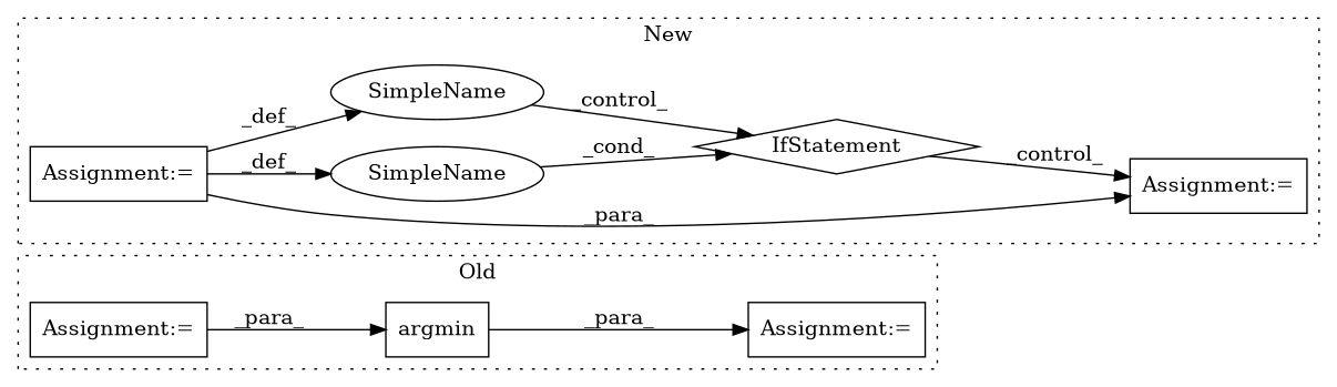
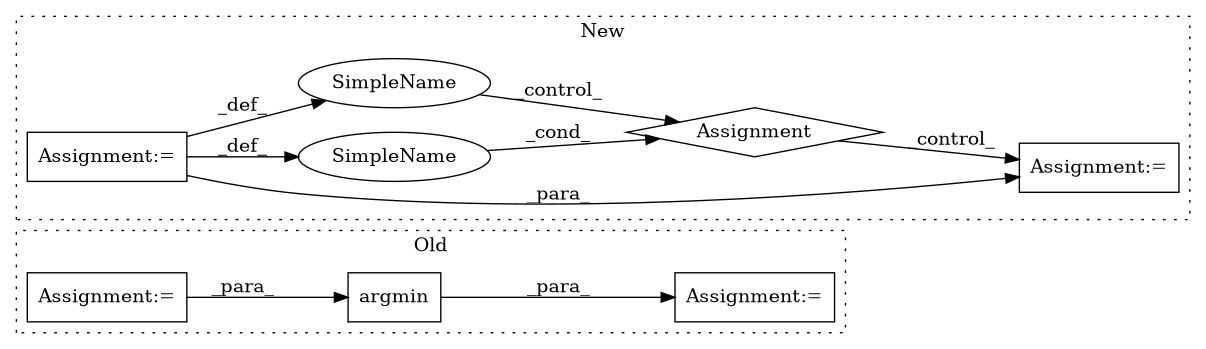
  digraph {
    rankdir=LR
    node [a=7 l=1 shape=box]
    n1 [a=32 l="7,1" label=argmin s="3767,3831"]
    n2 [label="Assignment:=" s=3841]
    n3 [label="Assignment:=" s=3601]
-   n4 [a=25 l="4,2" label=IfStatement s="3650,3799" shape=diamond]
+   n4 [a=25 l="4,2" label=Assignment s="3650,3799" shape=diamond]
    n5 [label="Assignment:=" s=3610]
    n6 [l=2 label="Assignment:=" s=3835]
    n7 [a=42 label=SimpleName shape=ellipse l=""]
    n8 [a=42 label=SimpleName shape=ellipse l=""]
    subgraph cluster_1 {
      label=Old
      style=dotted
      n1
      n2
      n3
    }
    subgraph cluster_2 {
      label=New
      style=dotted
      n4
      n5
      n6
      n7
      n8
    }
    n1 -> n2 [label=_para_]
    n3 -> n1 [label=_para_]
    n4 -> n6 [label=_control_]
    n5 -> n6 [label=_para_]
    n5 -> n7 [label=_def_]
    n5 -> n8 [label=_def_]
    n7 -> n4 [label=_cond_]
    n8 -> n4 [label=_control_]
  }
